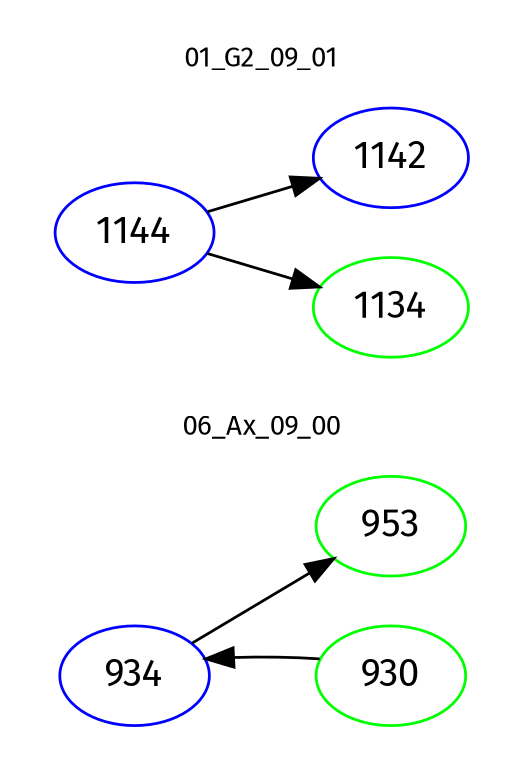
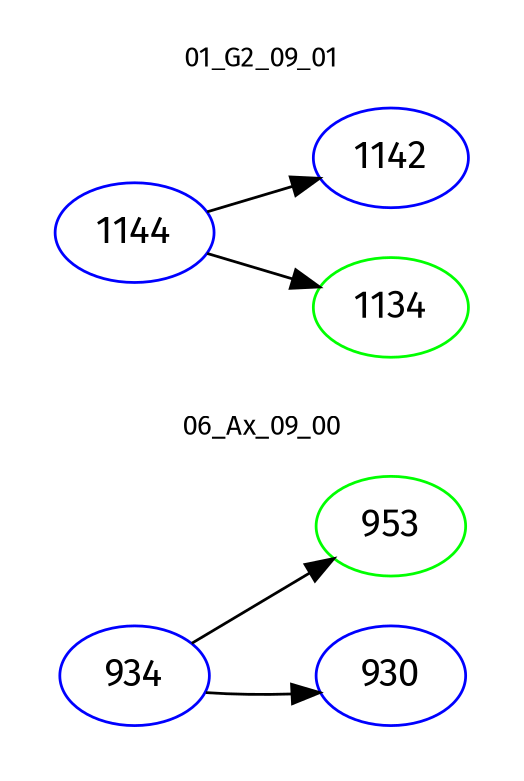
  digraph {
    fontname="Fira Sans"
    rankdir=LR
    node [color=blue fontname="Fira Sans"]
    edge [color=black fontname="Fira Sans"]
    n1 [label=934]
-   n2 [color=green label=930]
+   n2 [label=930]
    n3 [color=green label=953]
    n4 [label=1144]
    n5 [color=green label=1134]
    n6 [label=1142]
    subgraph cluster_1 {
      color=white
      fontsize=10
      label="06_Ax_09_00"
      n1
      n2
      n3
    }
    subgraph cluster_2 {
      color=white
      fontsize=10
      label="01_G2_09_01"
      n4
      n5
      n6
    }
-   n2 -> n1
+   n1 -> n2
    n1 -> n3
    n4 -> n5
    n4 -> n6
  }
